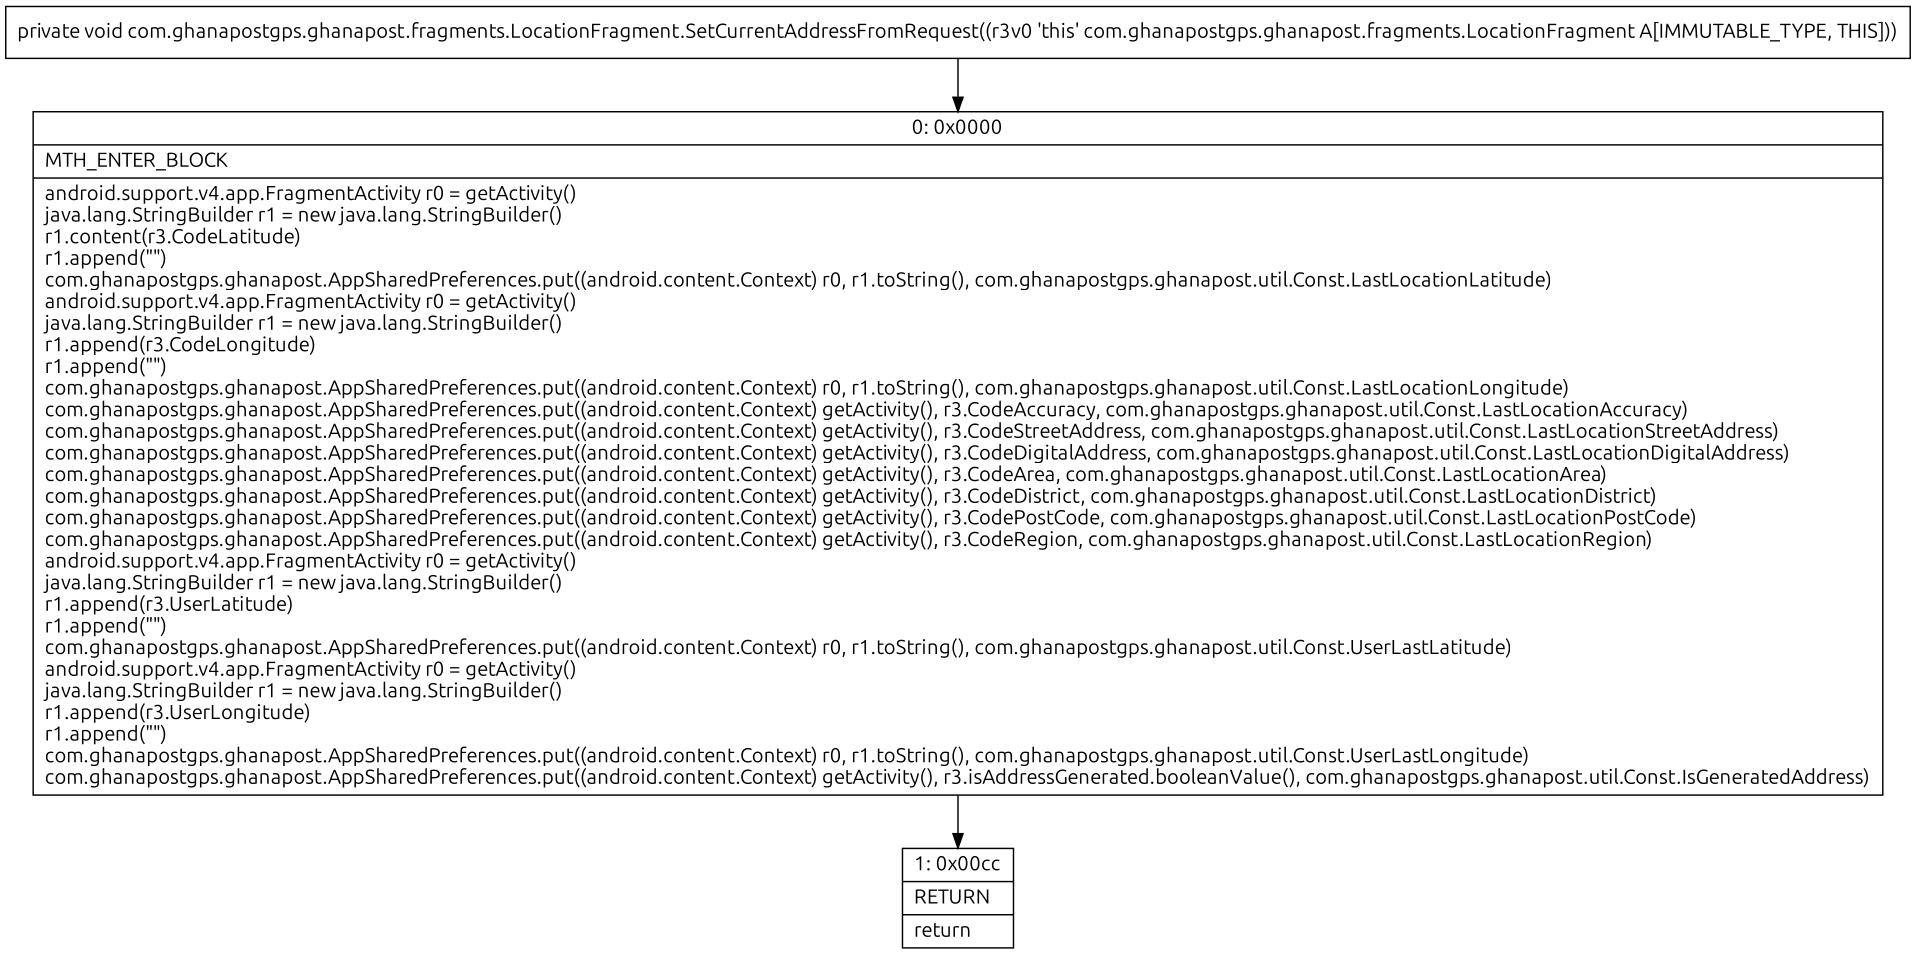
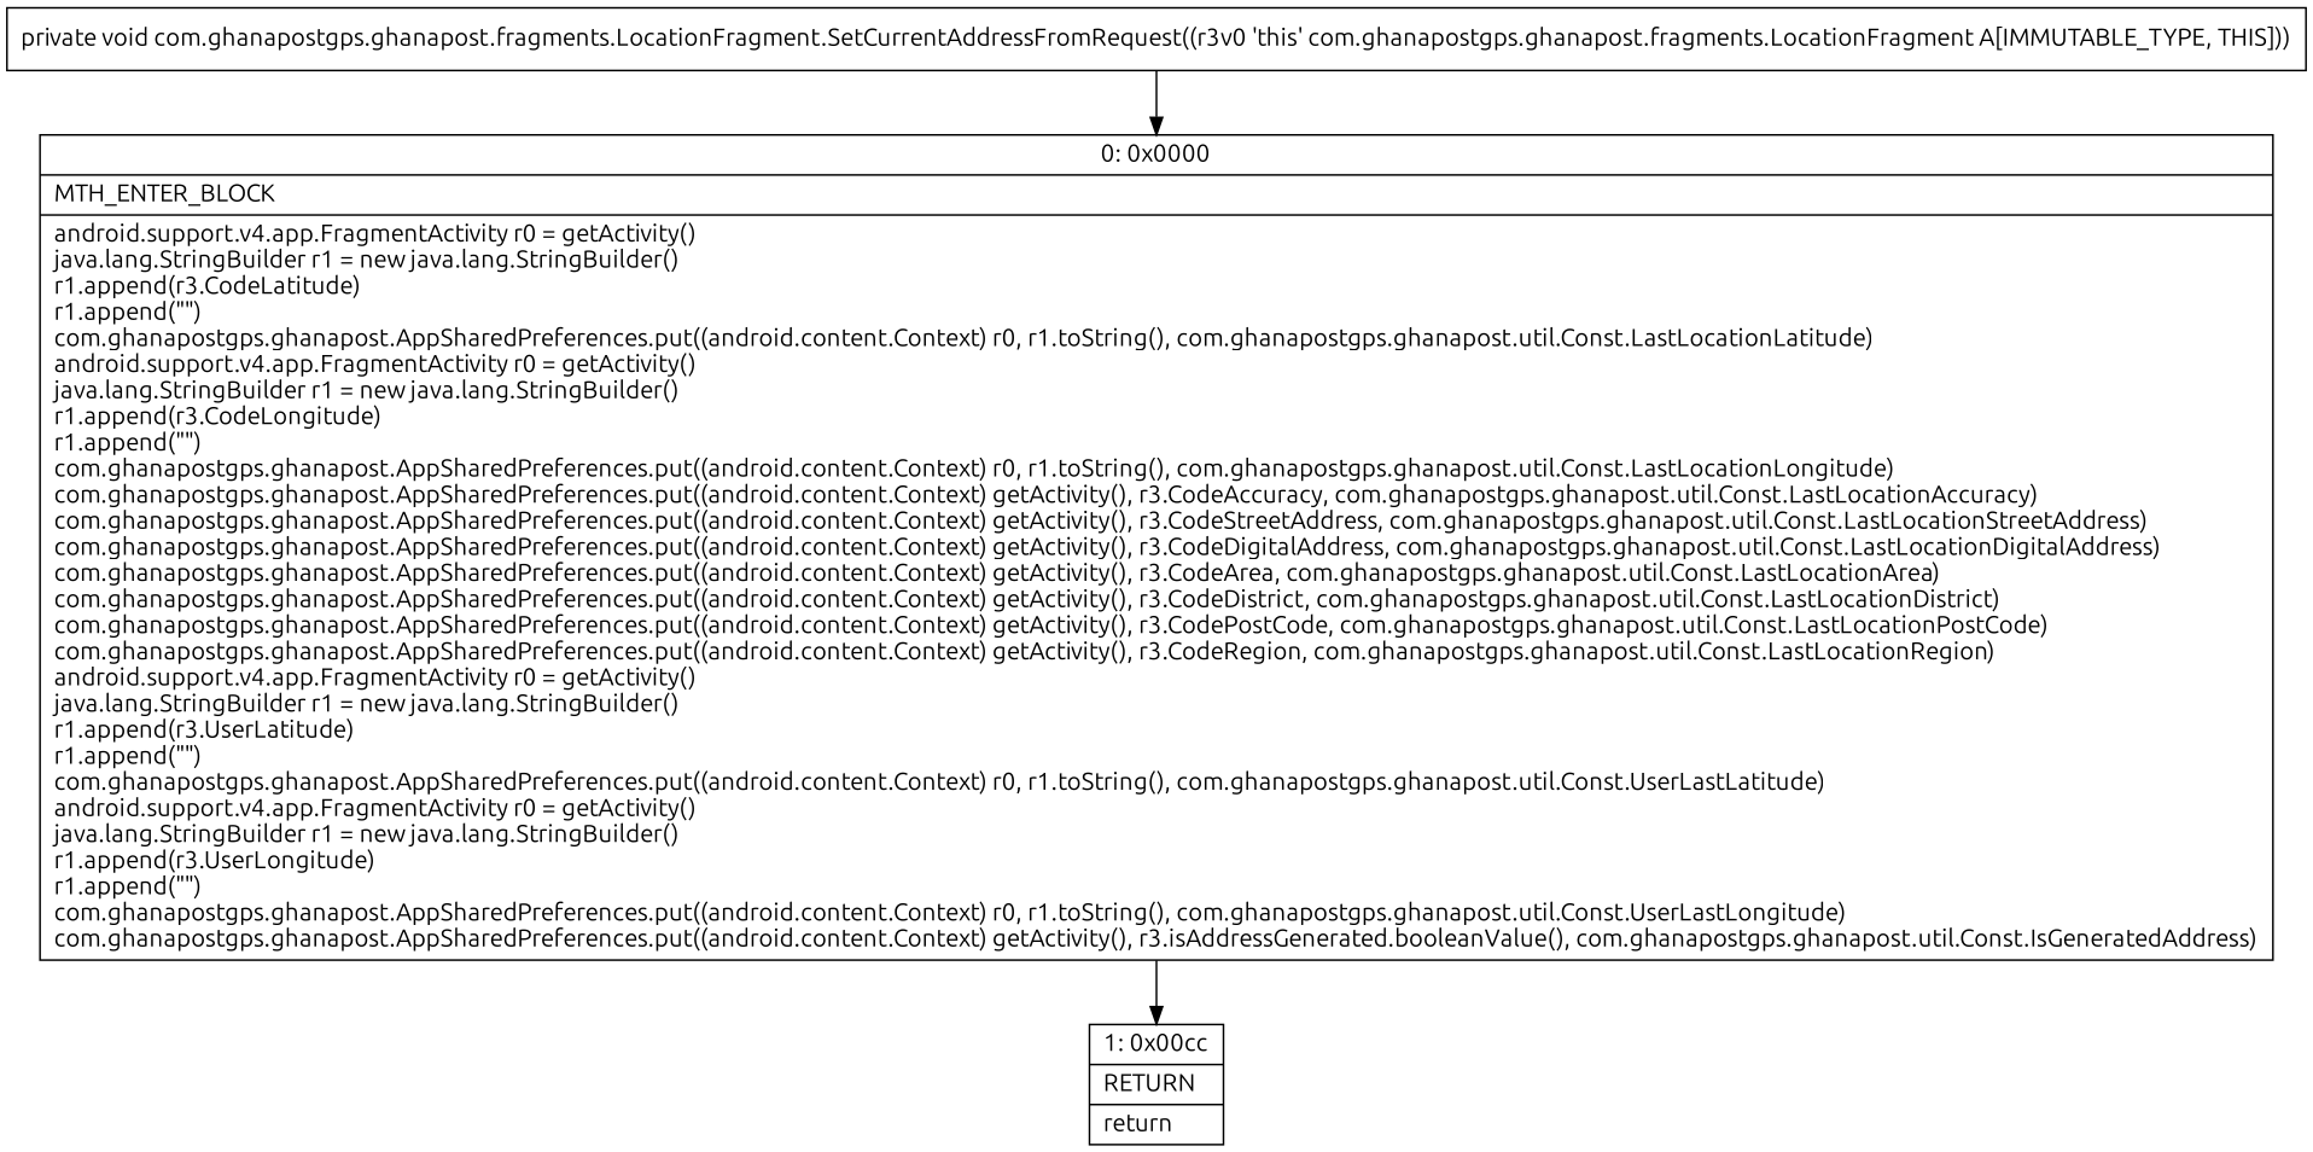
  digraph {
    fontname=Ubuntu
    node [shape=record fontname=Ubuntu]
    edge [fontname=Ubuntu]
-   n1 [label="{0\:\ 0x0000|MTH_ENTER_BLOCK\l|android.support.v4.app.FragmentActivity r0 = getActivity()\ljava.lang.StringBuilder r1 = new java.lang.StringBuilder()\lr1.content(r3.CodeLatitude)\lr1.append(\"\")\lcom.ghanapostgps.ghanapost.AppSharedPreferences.put((android.content.Context) r0, r1.toString(), com.ghanapostgps.ghanapost.util.Const.LastLocationLatitude)\landroid.support.v4.app.FragmentActivity r0 = getActivity()\ljava.lang.StringBuilder r1 = new java.lang.StringBuilder()\lr1.append(r3.CodeLongitude)\lr1.append(\"\")\lcom.ghanapostgps.ghanapost.AppSharedPreferences.put((android.content.Context) r0, r1.toString(), com.ghanapostgps.ghanapost.util.Const.LastLocationLongitude)\lcom.ghanapostgps.ghanapost.AppSharedPreferences.put((android.content.Context) getActivity(), r3.CodeAccuracy, com.ghanapostgps.ghanapost.util.Const.LastLocationAccuracy)\lcom.ghanapostgps.ghanapost.AppSharedPreferences.put((android.content.Context) getActivity(), r3.CodeStreetAddress, com.ghanapostgps.ghanapost.util.Const.LastLocationStreetAddress)\lcom.ghanapostgps.ghanapost.AppSharedPreferences.put((android.content.Context) getActivity(), r3.CodeDigitalAddress, com.ghanapostgps.ghanapost.util.Const.LastLocationDigitalAddress)\lcom.ghanapostgps.ghanapost.AppSharedPreferences.put((android.content.Context) getActivity(), r3.CodeArea, com.ghanapostgps.ghanapost.util.Const.LastLocationArea)\lcom.ghanapostgps.ghanapost.AppSharedPreferences.put((android.content.Context) getActivity(), r3.CodeDistrict, com.ghanapostgps.ghanapost.util.Const.LastLocationDistrict)\lcom.ghanapostgps.ghanapost.AppSharedPreferences.put((android.content.Context) getActivity(), r3.CodePostCode, com.ghanapostgps.ghanapost.util.Const.LastLocationPostCode)\lcom.ghanapostgps.ghanapost.AppSharedPreferences.put((android.content.Context) getActivity(), r3.CodeRegion, com.ghanapostgps.ghanapost.util.Const.LastLocationRegion)\landroid.support.v4.app.FragmentActivity r0 = getActivity()\ljava.lang.StringBuilder r1 = new java.lang.StringBuilder()\lr1.append(r3.UserLatitude)\lr1.append(\"\")\lcom.ghanapostgps.ghanapost.AppSharedPreferences.put((android.content.Context) r0, r1.toString(), com.ghanapostgps.ghanapost.util.Const.UserLastLatitude)\landroid.support.v4.app.FragmentActivity r0 = getActivity()\ljava.lang.StringBuilder r1 = new java.lang.StringBuilder()\lr1.append(r3.UserLongitude)\lr1.append(\"\")\lcom.ghanapostgps.ghanapost.AppSharedPreferences.put((android.content.Context) r0, r1.toString(), com.ghanapostgps.ghanapost.util.Const.UserLastLongitude)\lcom.ghanapostgps.ghanapost.AppSharedPreferences.put((android.content.Context) getActivity(), r3.isAddressGenerated.booleanValue(), com.ghanapostgps.ghanapost.util.Const.IsGeneratedAddress)\l}"]
+   n1 [label="{0\:\ 0x0000|MTH_ENTER_BLOCK\l|android.support.v4.app.FragmentActivity r0 = getActivity()\ljava.lang.StringBuilder r1 = new java.lang.StringBuilder()\lr1.append(r3.CodeLatitude)\lr1.append(\"\")\lcom.ghanapostgps.ghanapost.AppSharedPreferences.put((android.content.Context) r0, r1.toString(), com.ghanapostgps.ghanapost.util.Const.LastLocationLatitude)\landroid.support.v4.app.FragmentActivity r0 = getActivity()\ljava.lang.StringBuilder r1 = new java.lang.StringBuilder()\lr1.append(r3.CodeLongitude)\lr1.append(\"\")\lcom.ghanapostgps.ghanapost.AppSharedPreferences.put((android.content.Context) r0, r1.toString(), com.ghanapostgps.ghanapost.util.Const.LastLocationLongitude)\lcom.ghanapostgps.ghanapost.AppSharedPreferences.put((android.content.Context) getActivity(), r3.CodeAccuracy, com.ghanapostgps.ghanapost.util.Const.LastLocationAccuracy)\lcom.ghanapostgps.ghanapost.AppSharedPreferences.put((android.content.Context) getActivity(), r3.CodeStreetAddress, com.ghanapostgps.ghanapost.util.Const.LastLocationStreetAddress)\lcom.ghanapostgps.ghanapost.AppSharedPreferences.put((android.content.Context) getActivity(), r3.CodeDigitalAddress, com.ghanapostgps.ghanapost.util.Const.LastLocationDigitalAddress)\lcom.ghanapostgps.ghanapost.AppSharedPreferences.put((android.content.Context) getActivity(), r3.CodeArea, com.ghanapostgps.ghanapost.util.Const.LastLocationArea)\lcom.ghanapostgps.ghanapost.AppSharedPreferences.put((android.content.Context) getActivity(), r3.CodeDistrict, com.ghanapostgps.ghanapost.util.Const.LastLocationDistrict)\lcom.ghanapostgps.ghanapost.AppSharedPreferences.put((android.content.Context) getActivity(), r3.CodePostCode, com.ghanapostgps.ghanapost.util.Const.LastLocationPostCode)\lcom.ghanapostgps.ghanapost.AppSharedPreferences.put((android.content.Context) getActivity(), r3.CodeRegion, com.ghanapostgps.ghanapost.util.Const.LastLocationRegion)\landroid.support.v4.app.FragmentActivity r0 = getActivity()\ljava.lang.StringBuilder r1 = new java.lang.StringBuilder()\lr1.append(r3.UserLatitude)\lr1.append(\"\")\lcom.ghanapostgps.ghanapost.AppSharedPreferences.put((android.content.Context) r0, r1.toString(), com.ghanapostgps.ghanapost.util.Const.UserLastLatitude)\landroid.support.v4.app.FragmentActivity r0 = getActivity()\ljava.lang.StringBuilder r1 = new java.lang.StringBuilder()\lr1.append(r3.UserLongitude)\lr1.append(\"\")\lcom.ghanapostgps.ghanapost.AppSharedPreferences.put((android.content.Context) r0, r1.toString(), com.ghanapostgps.ghanapost.util.Const.UserLastLongitude)\lcom.ghanapostgps.ghanapost.AppSharedPreferences.put((android.content.Context) getActivity(), r3.isAddressGenerated.booleanValue(), com.ghanapostgps.ghanapost.util.Const.IsGeneratedAddress)\l}"]
    n2 [label="{1\:\ 0x00cc|RETURN\l|return\l}"]
    n3 [label="{private void com.ghanapostgps.ghanapost.fragments.LocationFragment.SetCurrentAddressFromRequest((r3v0 'this' com.ghanapostgps.ghanapost.fragments.LocationFragment A[IMMUTABLE_TYPE, THIS])) }"]
    n1 -> n2
    n3 -> n1
  }
